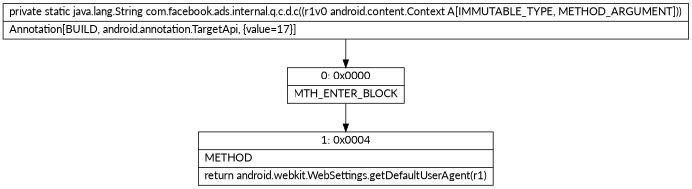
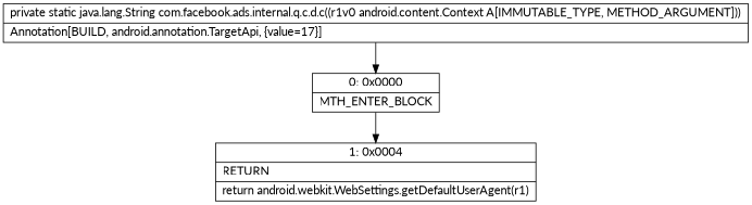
  digraph {
    fontname=Lato
    node [shape=record fontname=Lato]
    edge [fontname=Lato]
    n1 [label="{0\:\ 0x0000|MTH_ENTER_BLOCK\l}"]
-   n2 [label="{1\:\ 0x0004|METHOD\l|return android.webkit.WebSettings.getDefaultUserAgent(r1)\l}"]
+   n2 [label="{1\:\ 0x0004|RETURN\l|return android.webkit.WebSettings.getDefaultUserAgent(r1)\l}"]
    n3 [label="{private static java.lang.String com.facebook.ads.internal.q.c.d.c((r1v0 android.content.Context A[IMMUTABLE_TYPE, METHOD_ARGUMENT]))  | Annotation[BUILD, android.annotation.TargetApi, \{value=17\}]\l}"]
    n1 -> n2
    n3 -> n1
  }
